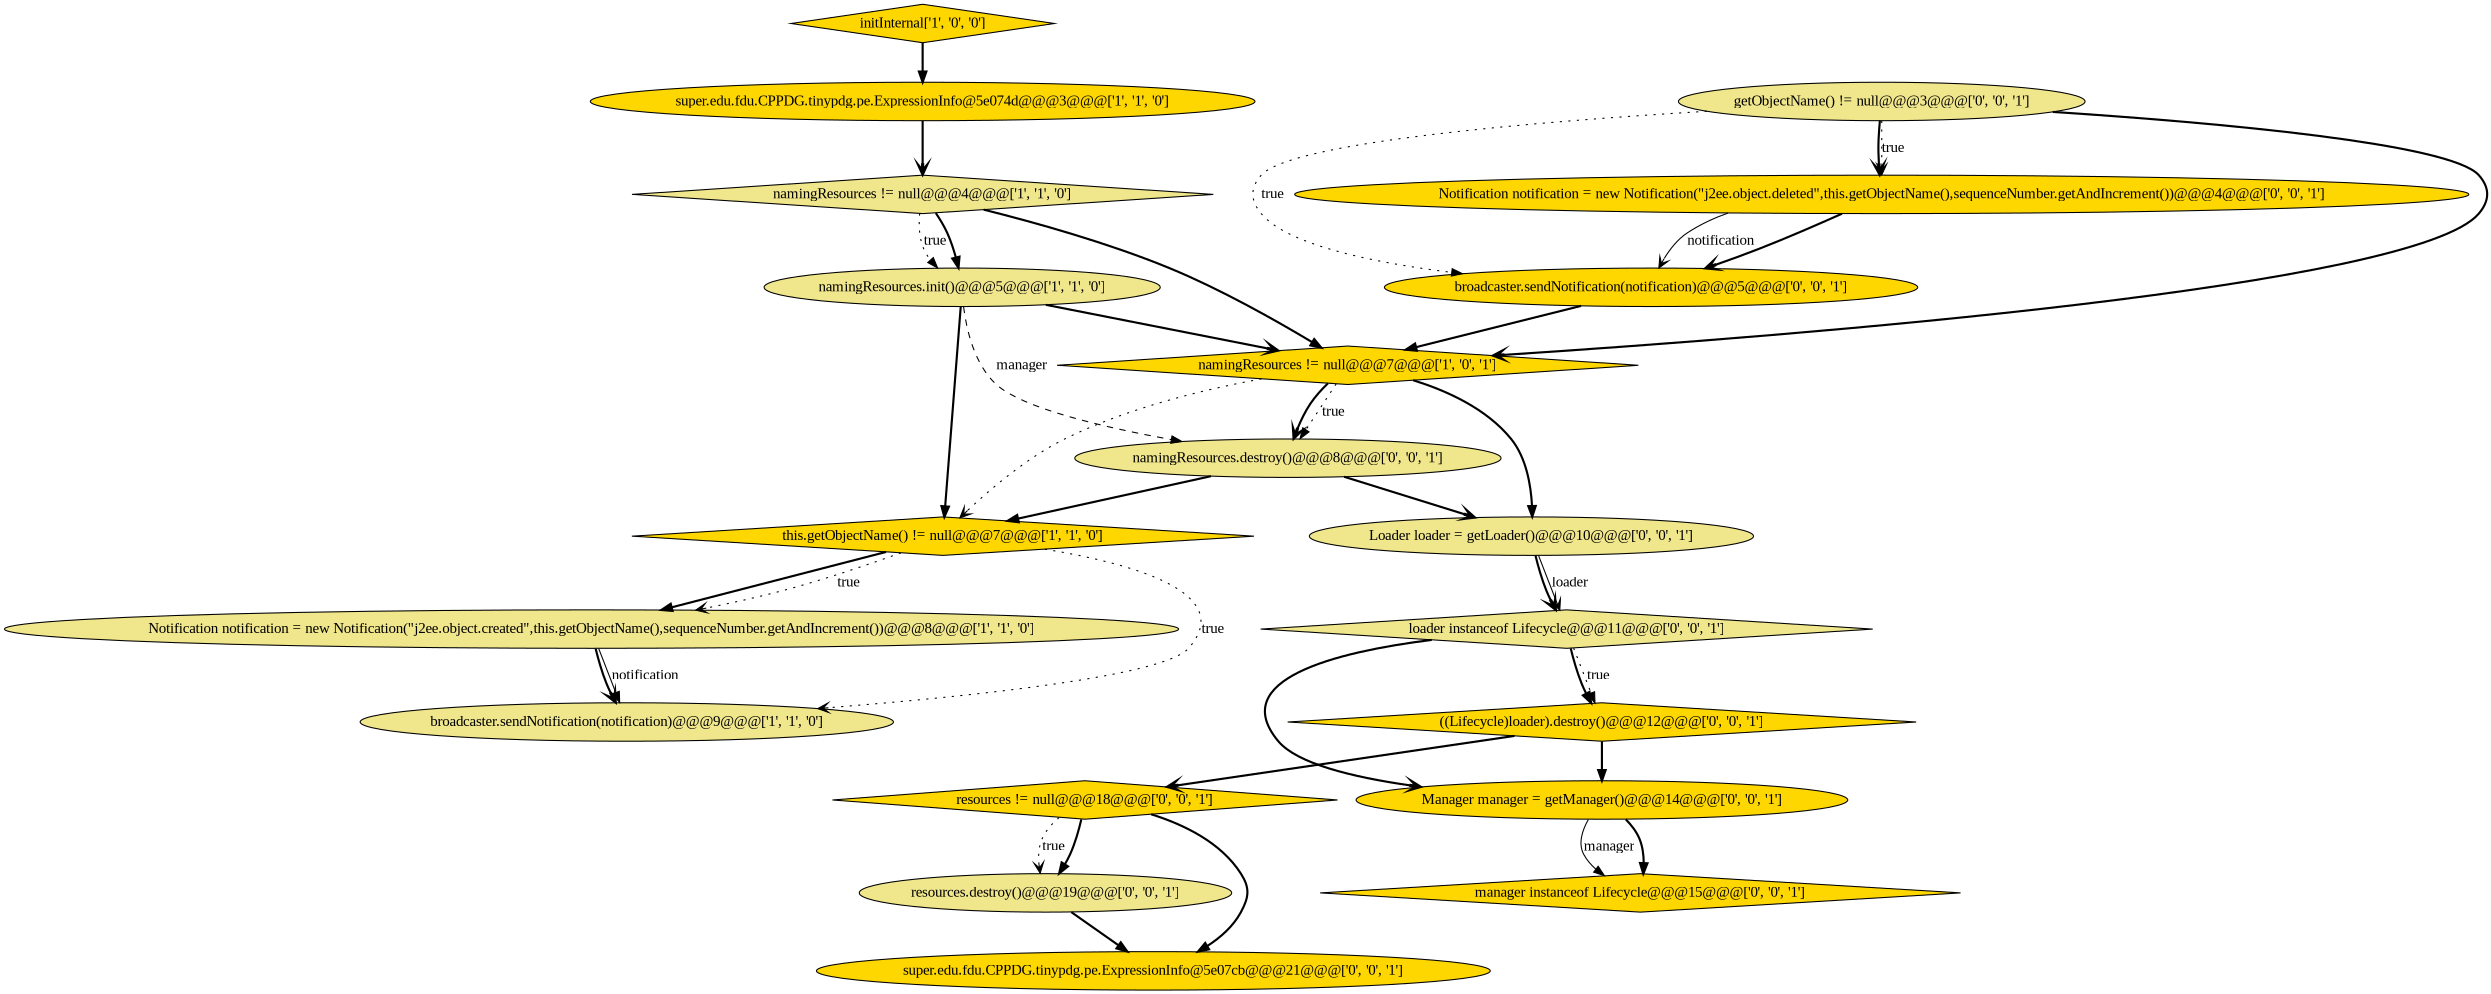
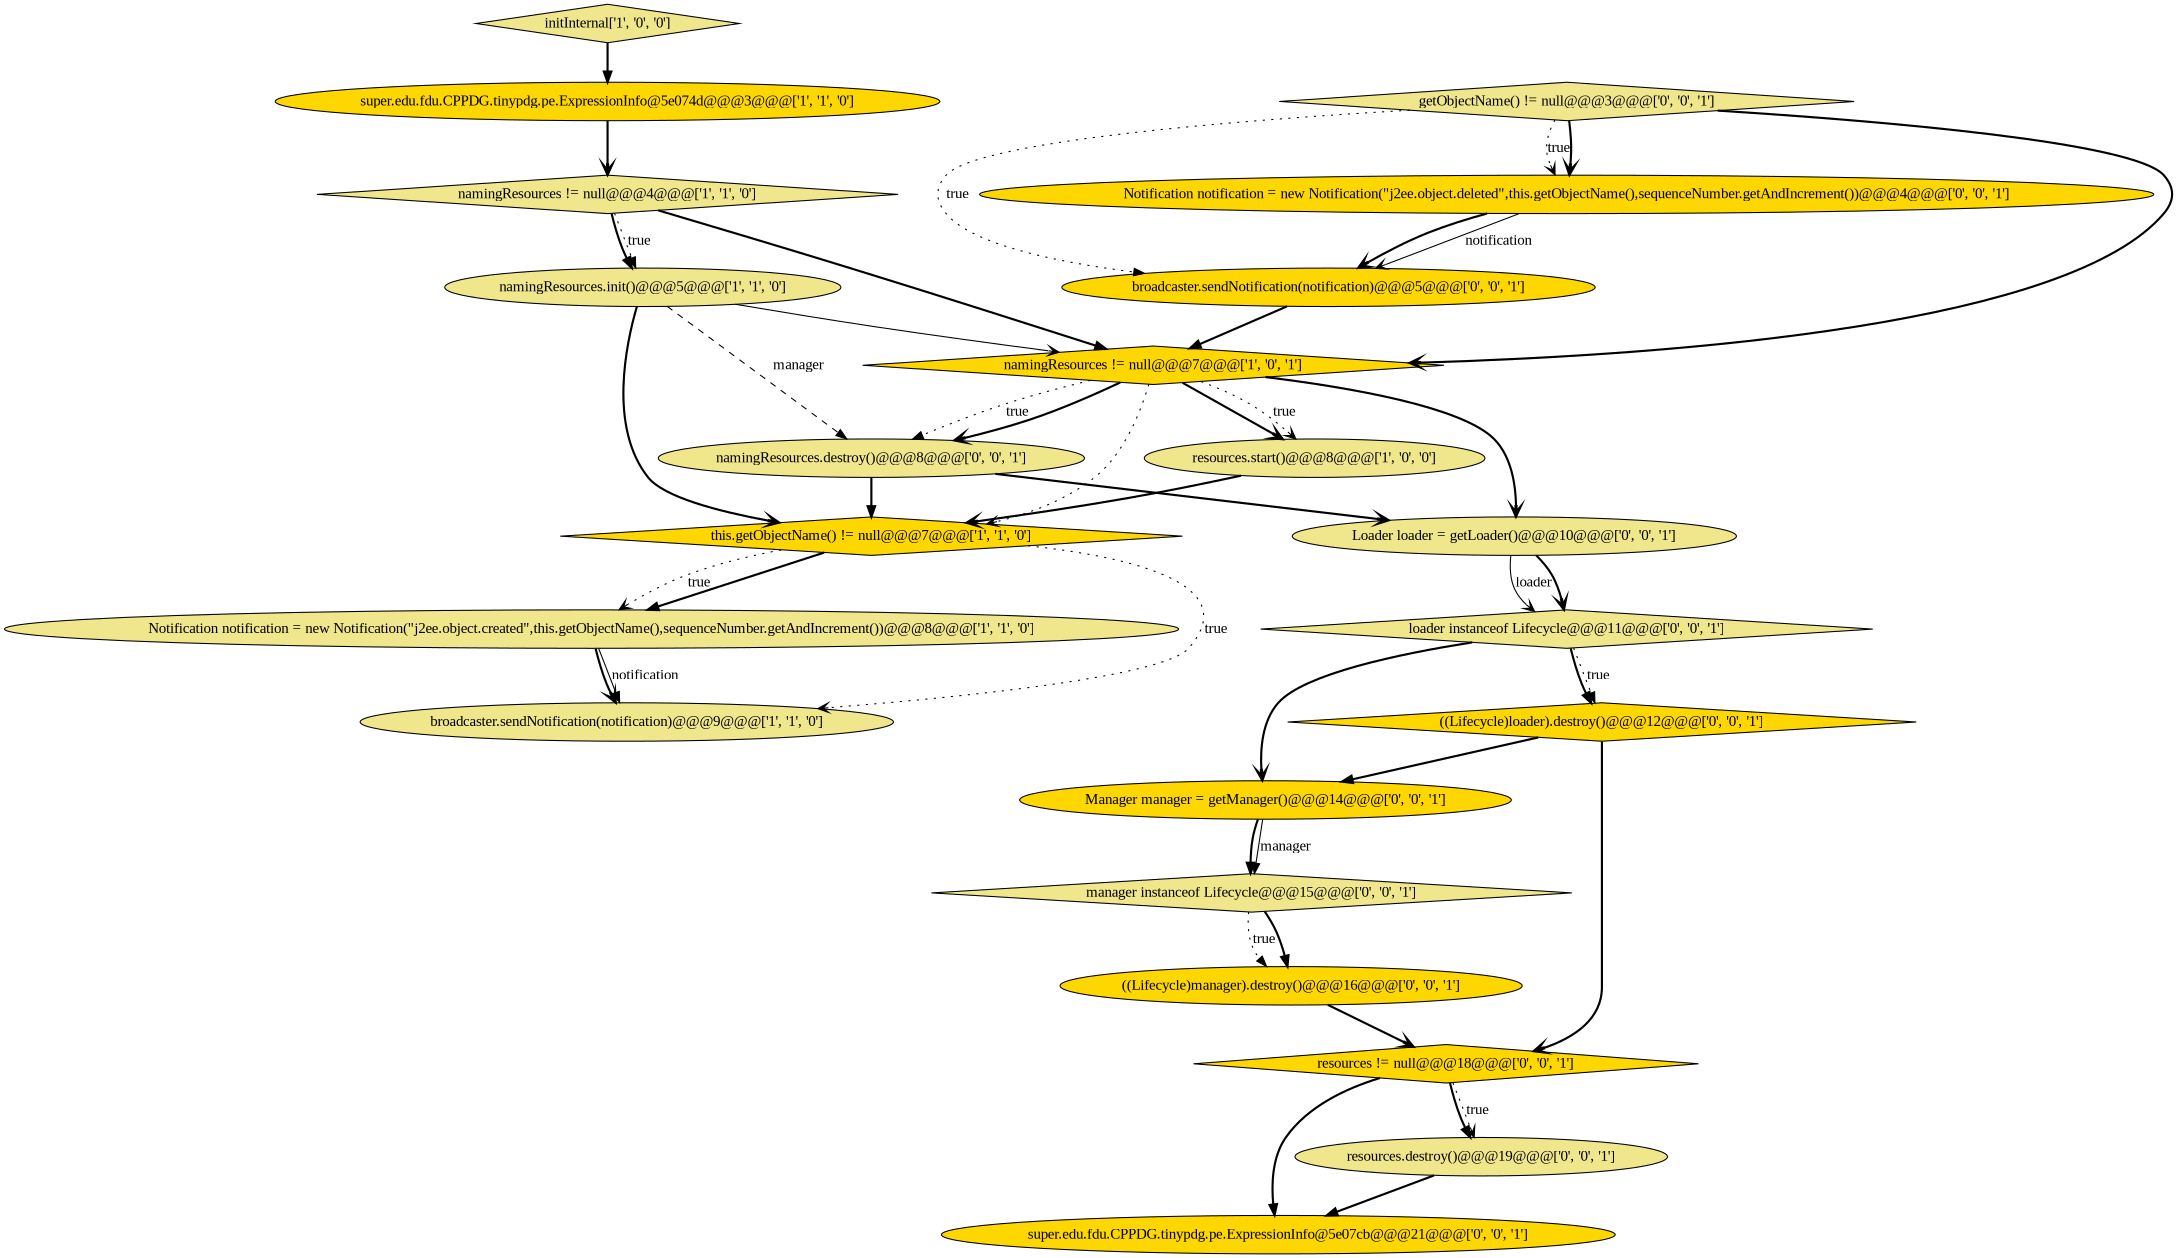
  digraph {
    fontname="Liberation Serif"
    node [fillcolor=khaki fontname="Liberation Serif" shape=ellipse style=filled]
    edge [arrowhead=vee fontname="Liberation Serif" style=bold]
    n1 [label="broadcaster.sendNotification(notification)@@@9@@@['1', '1', '0']"]
-   n2 [label="getObjectName() != null@@@3@@@['0', '0', '1']"]
+   n2 [label="getObjectName() != null@@@3@@@['0', '0', '1']" shape=diamond]
    n3 [fillcolor=gold label="Notification notification = new Notification(\"j2ee.object.deleted\",this.getObjectName(),sequenceNumber.getAndIncrement())@@@4@@@['0', '0', '1']"]
    n4 [fillcolor=gold label="broadcaster.sendNotification(notification)@@@5@@@['0', '0', '1']"]
    n5 [fillcolor=gold label="namingResources != null@@@7@@@['1', '0', '1']" shape=diamond]
-   n6 [fillcolor=gold label="manager instanceof Lifecycle@@@15@@@['0', '0', '1']" shape=diamond]
+   n6 [label="manager instanceof Lifecycle@@@15@@@['0', '0', '1']" shape=diamond]
+   n7 [fillcolor=gold label="((Lifecycle)manager).destroy()@@@16@@@['0', '0', '1']"]
    n8 [fillcolor=gold label="resources != null@@@18@@@['0', '0', '1']" shape=diamond]
    n9 [label="resources.destroy()@@@19@@@['0', '0', '1']"]
    n10 [fillcolor=gold label="super.edu.fdu.CPPDG.tinypdg.pe.ExpressionInfo@5e07cb@@@21@@@['0', '0', '1']"]
    n11 [fillcolor=gold label="super.edu.fdu.CPPDG.tinypdg.pe.ExpressionInfo@5e074d@@@3@@@['1', '1', '0']"]
    n12 [label="namingResources != null@@@4@@@['1', '1', '0']" shape=diamond]
    n13 [label="namingResources.init()@@@5@@@['1', '1', '0']"]
-   n14 [fillcolor=gold label="initInternal['1', '0', '0']" shape=diamond]
+   n14 [label="initInternal['1', '0', '0']" shape=diamond]
    n15 [label="Notification notification = new Notification(\"j2ee.object.created\",this.getObjectName(),sequenceNumber.getAndIncrement())@@@8@@@['1', '1', '0']"]
    n16 [label="namingResources.destroy()@@@8@@@['0', '0', '1']"]
    n17 [fillcolor=gold label="this.getObjectName() != null@@@7@@@['1', '1', '0']" shape=diamond]
    n18 [label="Loader loader = getLoader()@@@10@@@['0', '0', '1']"]
+   n19 [label="resources.start()@@@8@@@['1', '0', '0']"]
    n20 [fillcolor=gold label="Manager manager = getManager()@@@14@@@['0', '0', '1']"]
    n21 [label="loader instanceof Lifecycle@@@11@@@['0', '0', '1']" shape=diamond]
    n22 [fillcolor=gold label="((Lifecycle)loader).destroy()@@@12@@@['0', '0', '1']" shape=diamond]
    n2 -> n3 [label=true style=dotted]
    n2 -> n3
    n2 -> n4 [arrowhead=normal label=true style=dotted]
    n2 -> n5
    n3 -> n4
    n3 -> n4 [label=notification style=solid]
    n4 -> n5 [arrowhead=normal]
    n5 -> n16 [arrowhead=normal label=true style=dotted]
    n5 -> n16
    n5 -> n17 [style=dotted]
-   n5 -> n18 [arrowhead=normal]
+   n5 -> n18
+   n5 -> n19
+   n5 -> n19 [label=true style=dotted]
+   n6 -> n7 [arrowhead=normal label=true style=dotted]
+   n6 -> n7 [arrowhead=normal]
+   n7 -> n8
    n8 -> n9 [arrowhead=normal]
    n8 -> n9 [label=true style=dotted]
    n8 -> n10 [arrowhead=normal]
    n9 -> n10 [arrowhead=normal]
    n11 -> n12
    n12 -> n5 [arrowhead=normal]
    n12 -> n13 [arrowhead=normal label=true style=dotted]
    n12 -> n13 [arrowhead=normal]
-   n13 -> n5
+   n13 -> n5 [style=solid]
    n13 -> n16 [arrowhead=normal label=manager style=dashed]
-   n13 -> n17 [arrowhead=normal]
+   n13 -> n17
    n14 -> n11 [arrowhead=normal]
    n15 -> n1
    n15 -> n1 [arrowhead=normal label=notification style=solid]
    n16 -> n17 [arrowhead=normal]
    n16 -> n18
    n17 -> n1 [label=true style=dotted]
    n17 -> n15 [arrowhead=normal]
    n17 -> n15 [label=true style=dotted]
    n18 -> n21 [label=loader style=solid]
    n18 -> n21
+   n19 -> n17
    n20 -> n6 [arrowhead=normal]
    n20 -> n6 [arrowhead=normal label=manager style=solid]
    n21 -> n20
    n21 -> n22 [arrowhead=normal label=true style=dotted]
    n21 -> n22 [arrowhead=normal]
    n22 -> n8
    n22 -> n20 [arrowhead=normal]
  }
